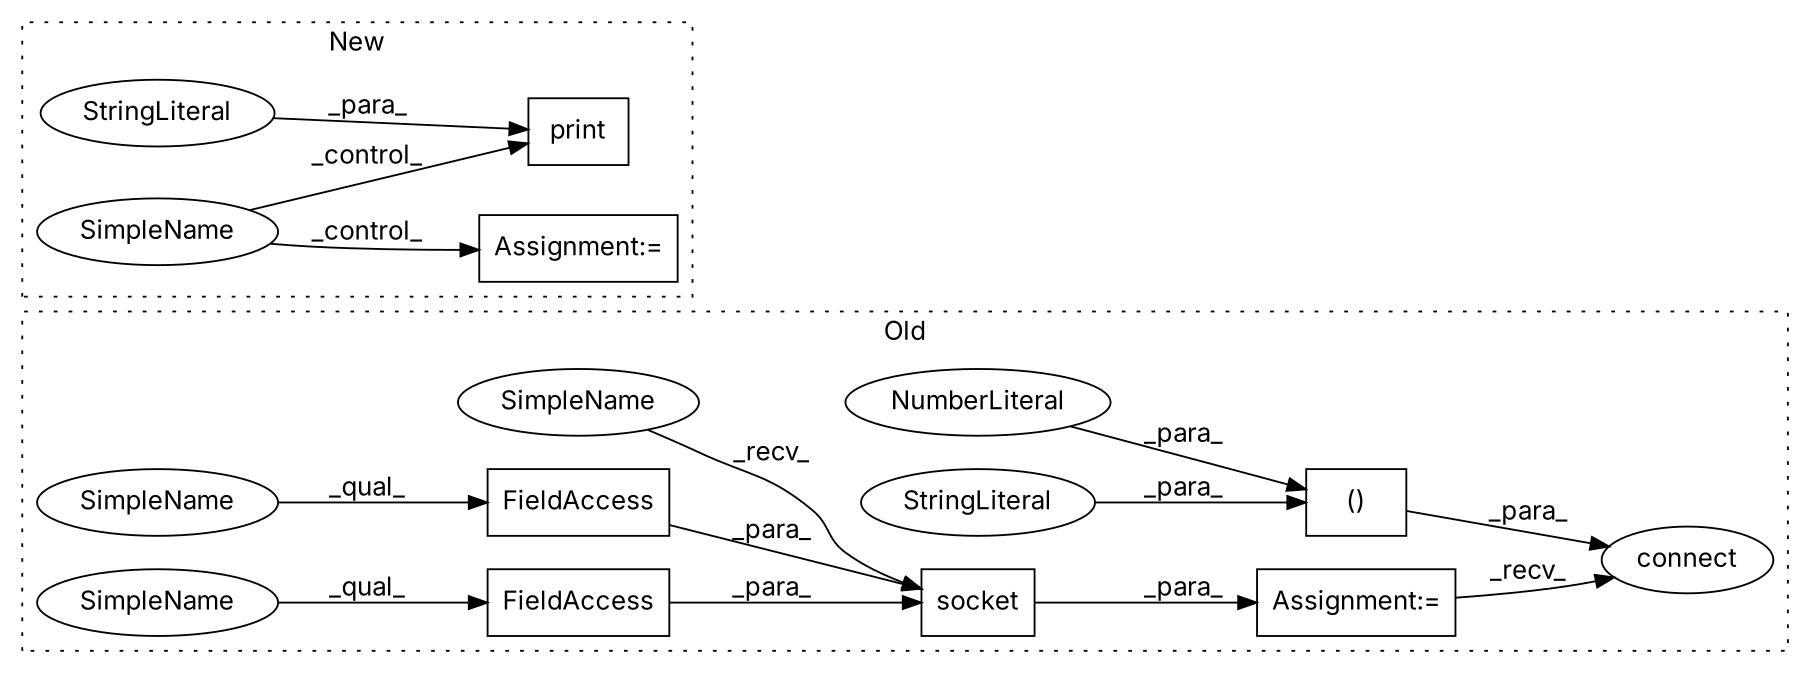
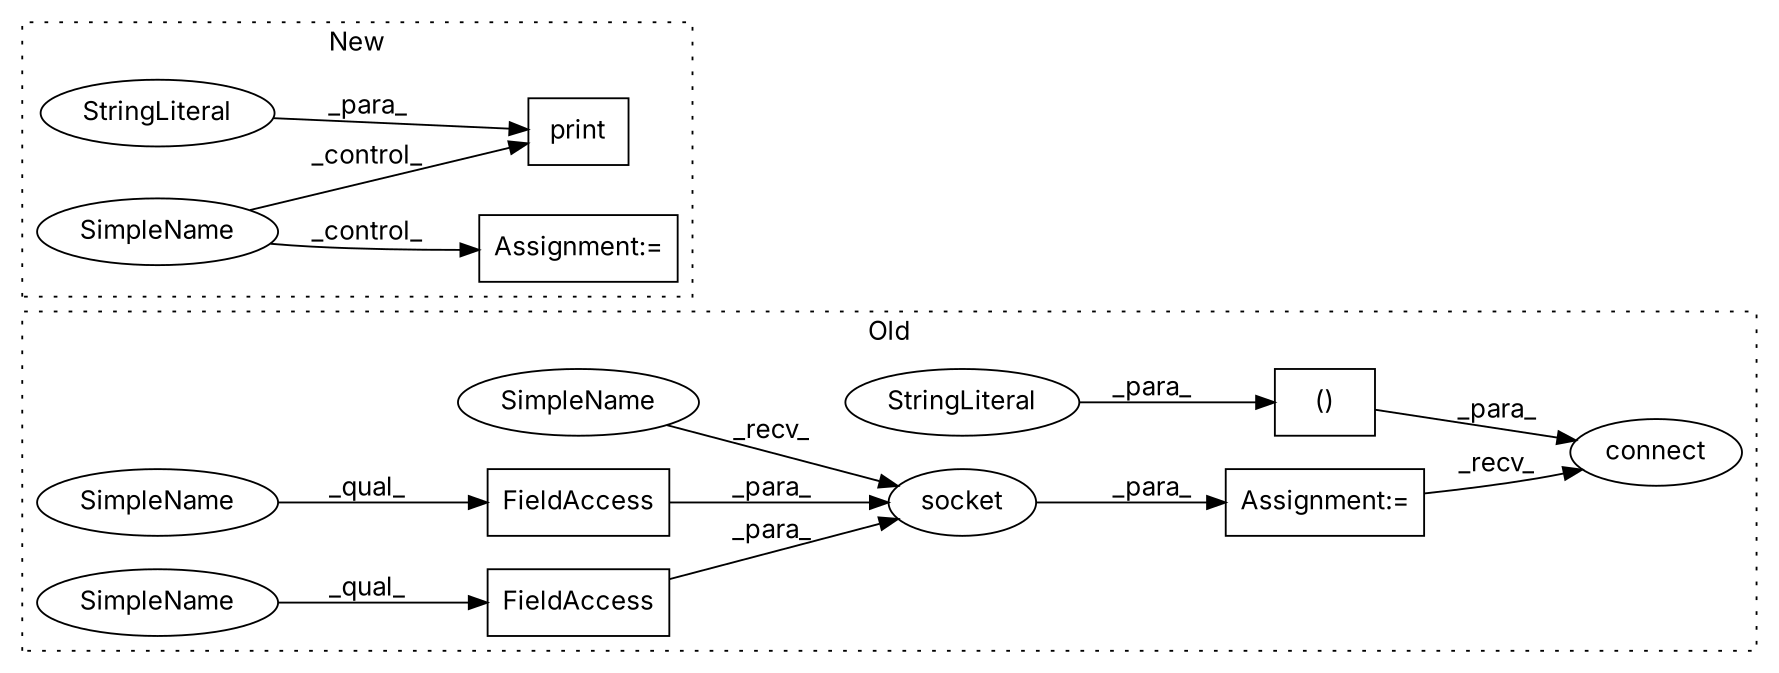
  digraph {
    fontname=Inter
    rankdir=LR
    node [a=42 fontname=Inter l=6 s=10106 shape=ellipse]
    edge [fontname=Inter]
-   n1 [a=32 l="7,1" label=socket s="10099,10139" shape=box]
+   n1 [a=32 l="7,1" label=socket s="10099,10139"]
    n2 [a=22 l=14 label=FieldAccess shape=box]
    n3 [a=32 l="15,2" label=connect s="10163,10206"]
    n4 [a=7 l=1 label="Assignment:=" s=10091 shape=box]
    n5 [a=106 l=28 label="()" s=10178 shape=box]
    n6 [a=22 l=18 label=FieldAccess s=10121 shape=box]
-   n7 [a=34 l=4 label=NumberLiteral s=10202]
    n8 [a=45 l=11 label=StringLiteral s=10178]
    n9 [label=SimpleName s=10092]
    n10 [label=SimpleName]
    n11 [label=SimpleName s=10121]
    n12 [a=32 l="6,1" label=print s="11656,11682" shape=box]
    n13 [a=45 l=20 label=StringLiteral s=11662]
    n14 [label=SimpleName l="" s=""]
    n15 [a=7 l=1 label="Assignment:=" s=11378 shape=box]
    subgraph cluster_1 {
      label=Old
      style=dotted
      n1
      n2
      n3
      n4
      n5
      n6
-     n7
      n8
      n9
      n10
      n11
    }
    subgraph cluster_2 {
      label=New
      style=dotted
      n12
      n13
      n14
      n15
    }
    n1 -> n4 [label=_para_]
    n2 -> n1 [label=_para_]
    n4 -> n3 [label=_recv_]
    n5 -> n3 [label=_para_]
    n6 -> n1 [label=_para_]
-   n7 -> n5 [label=_para_]
    n8 -> n5 [label=_para_]
    n9 -> n1 [label=_recv_]
    n10 -> n2 [label=_qual_]
    n11 -> n6 [label=_qual_]
    n13 -> n12 [label=_para_]
    n14 -> n12 [label=_control_]
    n14 -> n15 [label=_control_]
  }
